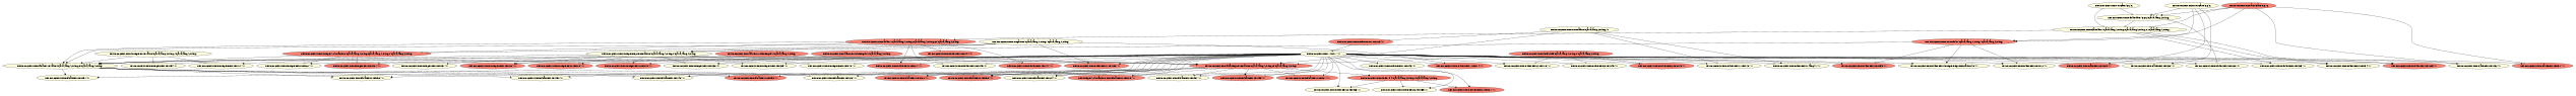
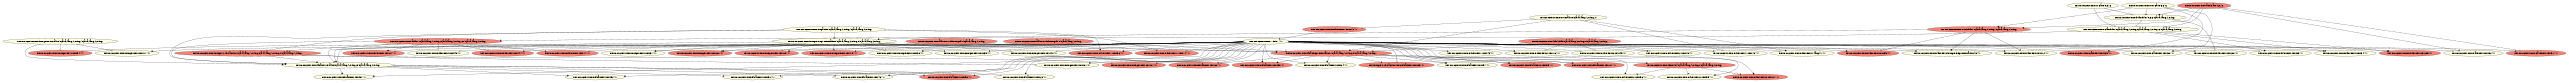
  digraph {
    node [fillcolor=lightyellow style=filled]
    edge [arrowhead=dot]
    "net.mooctest.ALU.integerTrueValue(Ljava/lang/String;)Ljava/lang/String;"
-   "net.mooctest.ALUIntegerTest.test54()V"
+   "net.mooctest.ALUIntegerTest.test54()V" [fillcolor=salmon]
    "net.mooctest.ALUIntegerTest.test17()V"
    "net.mooctest.ALU.floatTrueValue(Ljava/lang/String;II)Ljava/lang/String;"
    "net.mooctest.ALUFloatTest.test51()V"
    "net.mooctest.ALUFloatTest.test52()V"
    "net.mooctest.ALUFloatTest.test50()V"
    "net.mooctest.ALUFloatTest.test46()V"
    "net.mooctest.ALUFloatTest.test53()V" [fillcolor=salmon]
    "net.mooctest.ALUFloatTest.test22()V"
    "net.mooctest.ALU.<init>()V"
    "net.mooctest.ALUGateTest.test29()V" [fillcolor=salmon]
    "net.mooctest.ALUAdderTest.test27()V" [fillcolor=salmon]
    "net.mooctest.ALUOtherTest2.test56()V"
    "net.mooctest.ALUFloatTest.test60()V" [fillcolor=salmon]
    "net.mooctest.ALUIntegerTest.test61()V"
    "net.mooctest.ALUOtherTest2.test16()V"
    "net.mooctest.ALUOtherTest2.test49()V"
    "net.mooctest.ALUOtherTest2.test55()V"
    "net.mooctest.ALUOtherTest2.test21()V" [fillcolor=salmon]
    "net.mooctest.ALUOtherTest1.test36()V" [fillcolor=salmon]
    "net.mooctest.ALUGateTest.test32()V"
    "net.mooctest.ALUFloatTest.test58()V" [fillcolor=salmon]
    "net.mooctest.ALUAdderTest.test35()V" [fillcolor=salmon]
    "net.mooctest.ALUGateTest.test31()V" [fillcolor=salmon]
    "net.mooctest.ALUIntegerTest.test37()V"
    "net.mooctest.ALUAdderTest.test33()V"
    "net.mooctest.ALUIntegerTest.test01()V" [fillcolor=salmon]
-   "net.mooctest.ALUOtherTest2.test15()V" [fillcolor=salmon]
+   "net.mooctest.ALUOtherTest2.test15()V"
    "net.mooctest.ALUOtherTest1.test43()V"
    "net.mooctest.ALUFloatTest.test24()V"
    "net.mooctest.ALUIntegerTest.test20()V" [fillcolor=salmon]
    "net.mooctest.ALUIntegerTest.test08()V" [fillcolor=salmon]
    "net.mooctest.ALUGateTest.test30()V"
    "net.mooctest.ALUIntegerTest.test19()V" [fillcolor=salmon]
    n36 [fillcolor=salmon label="net.integerSubtraction.ALUFloatTest.test23()V"]
    n37 [label="net.mooctest.ALUAdderTest.integerRepresentation48()V"]
    "net.mooctest.ALUOtherTest1.test42()V"
    "net.mooctest.ALUIntegerTest.test38()V"
    "net.mooctest.ALUIntegerTest.test39()V"
    "net.mooctest.ALUAdderTest.test45()V"
    "net.mooctest.ALUAdderTest.test34()V"
    "net.mooctest.ALUIntegerTest.test40()V"
    "net.mooctest.ALUAdderTest.test12()V"
    "net.mooctest.ALUOtherTest1.test14()V" [fillcolor=salmon]
    "net.mooctest.ALUAdderTest.test25()V" [fillcolor=salmon]
    "net.mooctest.ALUFloatTest.test57()V"
    "net.mooctest.ALUAdderTest.test44()V" [fillcolor=salmon]
    "net.mooctest.ALUAdderTest.test47()V" [fillcolor=salmon]
    "net.mooctest.ALUFloatTest.test59()V" [fillcolor=salmon]
    "net.mooctest.ALUAdderTest.test28()V"
    n52 [label="net.mooctest.ALUOtherTest1.lang41()V"]
    "net.mooctest.ALUFloatTest.test07()V" [fillcolor=salmon]
    "net.mooctest.ALUOtherTest1.test13()V" [fillcolor=salmon]
    "net.mooctest.ALU.orGate(CC)C"
    "net.mooctest.ALU.claAdder(Ljava/lang/String;Ljava/lang/String;C)Ljava/lang/String;"
    "net.mooctest.ALU.fullAdder(CCC)Ljava/lang/String;"
    "net.mooctest.ALU.adder(Ljava/lang/String;Ljava/lang/String;CI)Ljava/lang/String;" [fillcolor=salmon]
    "net.mooctest.ALU.integerSubtraction(Ljava/lang/String;Ljava/lang/String;I)Ljava/lang/String;" [fillcolor=salmon]
    "net.mooctest.ALU.leftShift(Ljava/lang/String;I)Ljava/lang/String;" [fillcolor=salmon]
    "net.mooctest.ALU.floatRepresentation(Ljava/lang/String;II)Ljava/lang/String;" [fillcolor=salmon]
    "net.mooctest.ALU.ieee754(Ljava/lang/String;I)Ljava/lang/String;" [fillcolor=salmon]
    "net.mooctest.ALU.xorGate(CC)C"
    "net.mooctest.ALU.oneAdder(Ljava/lang/String;)Ljava/lang/String;" [fillcolor=salmon]
    "net.mooctest.ALU.integerRepresentation(Ljava/lang/String;I)Ljava/lang/String;"
    "net.mooctest.ALU.negation(Ljava/lang/String;)Ljava/lang/String;"
    "net.mooctest.ALU.allZeroWithLength(I)Ljava/lang/String;" [fillcolor=salmon]
    "net.mooctest.ALU.normalize(Ljava/lang/String;)I"
    "net.mooctest.ALU.andGate(CC)C" [fillcolor=salmon]
    "net.mooctest.ALU.allOneWithLength(I)Ljava/lang/String;" [fillcolor=salmon]
    "net.mooctest.ALU.integerTrueValue(Ljava/lang/String;)Ljava/lang/String;" -> "net.mooctest.ALUIntegerTest.test54()V" [arrowhead=odot]
    "net.mooctest.ALU.integerTrueValue(Ljava/lang/String;)Ljava/lang/String;" -> "net.mooctest.ALUIntegerTest.test17()V" [arrowhead=odot]
    "net.mooctest.ALU.integerTrueValue(Ljava/lang/String;)Ljava/lang/String;" -> "net.mooctest.ALU.floatTrueValue(Ljava/lang/String;II)Ljava/lang/String;"
    "net.mooctest.ALU.floatTrueValue(Ljava/lang/String;II)Ljava/lang/String;" -> "net.mooctest.ALUFloatTest.test51()V"
    "net.mooctest.ALU.floatTrueValue(Ljava/lang/String;II)Ljava/lang/String;" -> "net.mooctest.ALUFloatTest.test52()V"
    "net.mooctest.ALU.floatTrueValue(Ljava/lang/String;II)Ljava/lang/String;" -> "net.mooctest.ALUFloatTest.test50()V" [arrowhead=tee]
    "net.mooctest.ALU.floatTrueValue(Ljava/lang/String;II)Ljava/lang/String;" -> "net.mooctest.ALUFloatTest.test46()V" [arrowhead=tee]
    "net.mooctest.ALU.floatTrueValue(Ljava/lang/String;II)Ljava/lang/String;" -> "net.mooctest.ALUFloatTest.test53()V" [arrowhead=tee]
    "net.mooctest.ALU.floatTrueValue(Ljava/lang/String;II)Ljava/lang/String;" -> "net.mooctest.ALUFloatTest.test22()V" [arrowhead=odot]
    "net.mooctest.ALU.<init>()V" -> "net.mooctest.ALUIntegerTest.test54()V" [arrowhead=odot]
    "net.mooctest.ALU.<init>()V" -> "net.mooctest.ALUIntegerTest.test17()V"
    "net.mooctest.ALU.<init>()V" -> "net.mooctest.ALUFloatTest.test51()V"
    "net.mooctest.ALU.<init>()V" -> "net.mooctest.ALUFloatTest.test52()V"
    "net.mooctest.ALU.<init>()V" -> "net.mooctest.ALUFloatTest.test50()V" [arrowhead=tee]
    "net.mooctest.ALU.<init>()V" -> "net.mooctest.ALUFloatTest.test46()V"
    "net.mooctest.ALU.<init>()V" -> "net.mooctest.ALUFloatTest.test53()V" [arrowhead=tee]
    "net.mooctest.ALU.<init>()V" -> "net.mooctest.ALUFloatTest.test22()V"
    "net.mooctest.ALU.<init>()V" -> "net.mooctest.ALUGateTest.test29()V" [arrowhead=odot]
    "net.mooctest.ALU.<init>()V" -> "net.mooctest.ALUAdderTest.test27()V" [arrowhead=odot]
    "net.mooctest.ALU.<init>()V" -> "net.mooctest.ALUOtherTest2.test56()V"
    "net.mooctest.ALU.<init>()V" -> "net.mooctest.ALUFloatTest.test60()V" [arrowhead=tee]
    "net.mooctest.ALU.<init>()V" -> "net.mooctest.ALUIntegerTest.test61()V"
    "net.mooctest.ALU.<init>()V" -> "net.mooctest.ALUOtherTest2.test16()V"
    "net.mooctest.ALU.<init>()V" -> "net.mooctest.ALUOtherTest2.test49()V" [arrowhead=odot]
    "net.mooctest.ALU.<init>()V" -> "net.mooctest.ALUOtherTest2.test55()V"
    "net.mooctest.ALU.<init>()V" -> "net.mooctest.ALUOtherTest2.test21()V"
    "net.mooctest.ALU.<init>()V" -> "net.mooctest.ALUOtherTest1.test36()V"
    "net.mooctest.ALU.<init>()V" -> "net.mooctest.ALUGateTest.test32()V" [arrowhead=odot]
    "net.mooctest.ALU.<init>()V" -> "net.mooctest.ALUFloatTest.test58()V"
    "net.mooctest.ALU.<init>()V" -> "net.mooctest.ALUAdderTest.test35()V"
    "net.mooctest.ALU.<init>()V" -> "net.mooctest.ALUGateTest.test31()V" [arrowhead=tee]
+   "net.mooctest.ALU.<init>()V" -> "net.mooctest.ALUIntegerTest.test37()V" [arrowhead=tee]
    "net.mooctest.ALU.<init>()V" -> "net.mooctest.ALUAdderTest.test33()V" [arrowhead=odot]
    "net.mooctest.ALU.<init>()V" -> "net.mooctest.ALUIntegerTest.test01()V" [arrowhead=tee]
    "net.mooctest.ALU.<init>()V" -> "net.mooctest.ALUOtherTest2.test15()V" [arrowhead=tee]
    "net.mooctest.ALU.<init>()V" -> "net.mooctest.ALUOtherTest1.test43()V" [arrowhead=tee]
    "net.mooctest.ALU.<init>()V" -> "net.mooctest.ALUFloatTest.test24()V" [arrowhead=tee]
    "net.mooctest.ALU.<init>()V" -> "net.mooctest.ALUIntegerTest.test20()V" [arrowhead=tee]
    "net.mooctest.ALU.<init>()V" -> "net.mooctest.ALUIntegerTest.test08()V"
    "net.mooctest.ALU.<init>()V" -> "net.mooctest.ALUGateTest.test30()V" [arrowhead=odot]
    "net.mooctest.ALU.<init>()V" -> "net.mooctest.ALUIntegerTest.test19()V" [arrowhead=tee]
    "net.mooctest.ALU.<init>()V" -> n36 [arrowhead=odot]
    "net.mooctest.ALU.<init>()V" -> n37
    "net.mooctest.ALU.<init>()V" -> "net.mooctest.ALUOtherTest1.test42()V" [arrowhead=tee]
    "net.mooctest.ALU.<init>()V" -> "net.mooctest.ALUIntegerTest.test38()V"
    "net.mooctest.ALU.<init>()V" -> "net.mooctest.ALUIntegerTest.test39()V" [arrowhead=tee]
    "net.mooctest.ALU.<init>()V" -> "net.mooctest.ALUAdderTest.test45()V" [arrowhead=odot]
    "net.mooctest.ALU.<init>()V" -> "net.mooctest.ALUAdderTest.test34()V"
    "net.mooctest.ALU.<init>()V" -> "net.mooctest.ALUIntegerTest.test40()V" [arrowhead=odot]
    "net.mooctest.ALU.<init>()V" -> "net.mooctest.ALUAdderTest.test12()V"
    "net.mooctest.ALU.<init>()V" -> "net.mooctest.ALUOtherTest1.test14()V" [arrowhead=odot]
    "net.mooctest.ALU.<init>()V" -> "net.mooctest.ALUAdderTest.test25()V"
    "net.mooctest.ALU.<init>()V" -> "net.mooctest.ALUFloatTest.test57()V" [arrowhead=tee]
+   "net.mooctest.ALU.<init>()V" -> "net.mooctest.ALUAdderTest.test44()V" [arrowhead=tee]
    "net.mooctest.ALU.<init>()V" -> "net.mooctest.ALUAdderTest.test47()V" [arrowhead=odot]
    "net.mooctest.ALU.<init>()V" -> "net.mooctest.ALUFloatTest.test59()V" [arrowhead=odot]
    "net.mooctest.ALU.<init>()V" -> "net.mooctest.ALUAdderTest.test28()V" [arrowhead=tee]
    "net.mooctest.ALU.<init>()V" -> n52 [arrowhead=odot]
    "net.mooctest.ALU.<init>()V" -> "net.mooctest.ALUFloatTest.test07()V" [arrowhead=tee]
    "net.mooctest.ALUOtherTest1.test13()V" -> "net.mooctest.ALU.<init>()V" [arrowhead=tee]
    "net.mooctest.ALU.orGate(CC)C" -> "net.mooctest.ALU.claAdder(Ljava/lang/String;Ljava/lang/String;C)Ljava/lang/String;" [arrowhead=odot]
    "net.mooctest.ALU.orGate(CC)C" -> "net.mooctest.ALU.fullAdder(CCC)Ljava/lang/String;" [arrowhead=odot]
    "net.mooctest.ALU.claAdder(Ljava/lang/String;Ljava/lang/String;C)Ljava/lang/String;" -> "net.mooctest.ALUAdderTest.test33()V"
    "net.mooctest.ALU.claAdder(Ljava/lang/String;Ljava/lang/String;C)Ljava/lang/String;" -> "net.mooctest.ALUAdderTest.test34()V" [arrowhead=tee]
    "net.mooctest.ALU.claAdder(Ljava/lang/String;Ljava/lang/String;C)Ljava/lang/String;" -> "net.mooctest.ALUAdderTest.test25()V" [arrowhead=tee]
    "net.mooctest.ALU.claAdder(Ljava/lang/String;Ljava/lang/String;C)Ljava/lang/String;" -> "net.mooctest.ALU.adder(Ljava/lang/String;Ljava/lang/String;CI)Ljava/lang/String;" [arrowhead=tee]
    "net.mooctest.ALU.fullAdder(CCC)Ljava/lang/String;" -> "net.mooctest.ALUAdderTest.test28()V" [arrowhead=odot]
    "net.mooctest.ALU.fullAdder(CCC)Ljava/lang/String;" -> "net.mooctest.ALU.claAdder(Ljava/lang/String;Ljava/lang/String;C)Ljava/lang/String;" [arrowhead=odot]
    "net.mooctest.ALU.adder(Ljava/lang/String;Ljava/lang/String;CI)Ljava/lang/String;" -> "net.mooctest.ALU.floatTrueValue(Ljava/lang/String;II)Ljava/lang/String;"
    "net.mooctest.ALU.adder(Ljava/lang/String;Ljava/lang/String;CI)Ljava/lang/String;" -> "net.mooctest.ALUAdderTest.test27()V"
    "net.mooctest.ALU.adder(Ljava/lang/String;Ljava/lang/String;CI)Ljava/lang/String;" -> "net.mooctest.ALUAdderTest.test45()V" [arrowhead=odot]
    "net.mooctest.ALU.adder(Ljava/lang/String;Ljava/lang/String;CI)Ljava/lang/String;" -> "net.mooctest.ALUAdderTest.test44()V" [arrowhead=odot]
    "net.mooctest.ALU.adder(Ljava/lang/String;Ljava/lang/String;CI)Ljava/lang/String;" -> "net.mooctest.ALUAdderTest.test47()V" [arrowhead=tee]
    "net.mooctest.ALU.adder(Ljava/lang/String;Ljava/lang/String;CI)Ljava/lang/String;" -> "net.mooctest.ALU.integerSubtraction(Ljava/lang/String;Ljava/lang/String;I)Ljava/lang/String;" [arrowhead=odot]
    "net.mooctest.ALU.integerSubtraction(Ljava/lang/String;Ljava/lang/String;I)Ljava/lang/String;" -> "net.mooctest.ALU.floatTrueValue(Ljava/lang/String;II)Ljava/lang/String;"
    "net.mooctest.ALU.integerSubtraction(Ljava/lang/String;Ljava/lang/String;I)Ljava/lang/String;" -> "net.mooctest.ALUIntegerTest.test61()V" [arrowhead=odot]
    "net.mooctest.ALU.integerSubtraction(Ljava/lang/String;Ljava/lang/String;I)Ljava/lang/String;" -> "net.mooctest.ALUIntegerTest.test01()V" [arrowhead=odot]
    "net.mooctest.ALU.leftShift(Ljava/lang/String;I)Ljava/lang/String;" -> "net.mooctest.ALUOtherTest2.test16()V" [arrowhead=odot]
    "net.mooctest.ALU.leftShift(Ljava/lang/String;I)Ljava/lang/String;" -> "net.mooctest.ALUOtherTest2.test49()V" [arrowhead=odot]
    "net.mooctest.ALU.leftShift(Ljava/lang/String;I)Ljava/lang/String;" -> "net.mooctest.ALUOtherTest2.test15()V" [arrowhead=odot]
    "net.mooctest.ALU.leftShift(Ljava/lang/String;I)Ljava/lang/String;" -> "net.mooctest.ALU.floatRepresentation(Ljava/lang/String;II)Ljava/lang/String;" [arrowhead=tee]
    "net.mooctest.ALU.floatRepresentation(Ljava/lang/String;II)Ljava/lang/String;" -> "net.mooctest.ALUFloatTest.test60()V" [arrowhead=odot]
    "net.mooctest.ALU.floatRepresentation(Ljava/lang/String;II)Ljava/lang/String;" -> "net.mooctest.ALUFloatTest.test58()V"
    "net.mooctest.ALU.floatRepresentation(Ljava/lang/String;II)Ljava/lang/String;" -> "net.mooctest.ALUFloatTest.test24()V"
    "net.mooctest.ALU.floatRepresentation(Ljava/lang/String;II)Ljava/lang/String;" -> n36 [arrowhead=tee]
    "net.mooctest.ALU.floatRepresentation(Ljava/lang/String;II)Ljava/lang/String;" -> "net.mooctest.ALUFloatTest.test57()V" [arrowhead=tee]
    "net.mooctest.ALU.floatRepresentation(Ljava/lang/String;II)Ljava/lang/String;" -> "net.mooctest.ALUFloatTest.test59()V"
    "net.mooctest.ALU.floatRepresentation(Ljava/lang/String;II)Ljava/lang/String;" -> "net.mooctest.ALUFloatTest.test07()V" [arrowhead=odot]
    "net.mooctest.ALU.floatRepresentation(Ljava/lang/String;II)Ljava/lang/String;" -> "net.mooctest.ALU.ieee754(Ljava/lang/String;I)Ljava/lang/String;"
    "net.mooctest.ALU.ieee754(Ljava/lang/String;I)Ljava/lang/String;" -> "net.mooctest.ALUOtherTest2.test56()V" [arrowhead=tee]
    "net.mooctest.ALU.ieee754(Ljava/lang/String;I)Ljava/lang/String;" -> "net.mooctest.ALUOtherTest2.test55()V" [arrowhead=tee]
    "net.mooctest.ALU.ieee754(Ljava/lang/String;I)Ljava/lang/String;" -> "net.mooctest.ALUOtherTest2.test21()V" [arrowhead=tee]
    "net.mooctest.ALU.xorGate(CC)C" -> "net.mooctest.ALUGateTest.test29()V"
    "net.mooctest.ALU.xorGate(CC)C" -> "net.mooctest.ALUGateTest.test30()V"
    "net.mooctest.ALU.xorGate(CC)C" -> "net.mooctest.ALU.fullAdder(CCC)Ljava/lang/String;" [arrowhead=tee]
    "net.mooctest.ALU.xorGate(CC)C" -> "net.mooctest.ALU.oneAdder(Ljava/lang/String;)Ljava/lang/String;"
    "net.mooctest.ALU.oneAdder(Ljava/lang/String;)Ljava/lang/String;" -> "net.mooctest.ALUAdderTest.test35()V" [arrowhead=odot]
    "net.mooctest.ALU.oneAdder(Ljava/lang/String;)Ljava/lang/String;" -> n37
    "net.mooctest.ALU.oneAdder(Ljava/lang/String;)Ljava/lang/String;" -> "net.mooctest.ALUAdderTest.test12()V" [arrowhead=tee]
    "net.mooctest.ALU.oneAdder(Ljava/lang/String;)Ljava/lang/String;" -> "net.mooctest.ALU.integerRepresentation(Ljava/lang/String;I)Ljava/lang/String;"
    "net.mooctest.ALU.integerRepresentation(Ljava/lang/String;I)Ljava/lang/String;" -> "net.mooctest.ALU.floatTrueValue(Ljava/lang/String;II)Ljava/lang/String;" [arrowhead=tee]
    "net.mooctest.ALU.integerRepresentation(Ljava/lang/String;I)Ljava/lang/String;" -> "net.mooctest.ALUIntegerTest.test37()V" [arrowhead=tee]
    "net.mooctest.ALU.integerRepresentation(Ljava/lang/String;I)Ljava/lang/String;" -> "net.mooctest.ALUIntegerTest.test20()V"
    "net.mooctest.ALU.integerRepresentation(Ljava/lang/String;I)Ljava/lang/String;" -> "net.mooctest.ALUIntegerTest.test08()V" [arrowhead=odot]
    "net.mooctest.ALU.integerRepresentation(Ljava/lang/String;I)Ljava/lang/String;" -> "net.mooctest.ALUIntegerTest.test19()V" [arrowhead=tee]
    "net.mooctest.ALU.integerRepresentation(Ljava/lang/String;I)Ljava/lang/String;" -> "net.mooctest.ALUIntegerTest.test38()V" [arrowhead=odot]
    "net.mooctest.ALU.integerRepresentation(Ljava/lang/String;I)Ljava/lang/String;" -> "net.mooctest.ALUIntegerTest.test39()V" [arrowhead=tee]
    "net.mooctest.ALU.integerRepresentation(Ljava/lang/String;I)Ljava/lang/String;" -> "net.mooctest.ALUIntegerTest.test40()V" [arrowhead=odot]
    "net.mooctest.ALU.integerRepresentation(Ljava/lang/String;I)Ljava/lang/String;" -> "net.mooctest.ALU.floatRepresentation(Ljava/lang/String;II)Ljava/lang/String;"
    "net.mooctest.ALU.negation(Ljava/lang/String;)Ljava/lang/String;" -> "net.mooctest.ALU.floatTrueValue(Ljava/lang/String;II)Ljava/lang/String;"
    "net.mooctest.ALU.negation(Ljava/lang/String;)Ljava/lang/String;" -> "net.mooctest.ALUOtherTest1.test36()V"
    "net.mooctest.ALU.negation(Ljava/lang/String;)Ljava/lang/String;" -> "net.mooctest.ALUOtherTest1.test14()V" [arrowhead=tee]
    "net.mooctest.ALU.negation(Ljava/lang/String;)Ljava/lang/String;" -> "net.mooctest.ALU.integerSubtraction(Ljava/lang/String;Ljava/lang/String;I)Ljava/lang/String;" [arrowhead=odot]
    "net.mooctest.ALU.negation(Ljava/lang/String;)Ljava/lang/String;" -> "net.mooctest.ALU.integerRepresentation(Ljava/lang/String;I)Ljava/lang/String;" [arrowhead=tee]
    "net.mooctest.ALU.allZeroWithLength(I)Ljava/lang/String;" -> "net.mooctest.ALU.floatTrueValue(Ljava/lang/String;II)Ljava/lang/String;"
    "net.mooctest.ALU.allZeroWithLength(I)Ljava/lang/String;" -> "net.mooctest.ALU.floatRepresentation(Ljava/lang/String;II)Ljava/lang/String;" [arrowhead=odot]
    "net.mooctest.ALU.normalize(Ljava/lang/String;)I" -> "net.mooctest.ALUOtherTest1.test42()V" [arrowhead=odot]
    "net.mooctest.ALU.normalize(Ljava/lang/String;)I" -> n52
    "net.mooctest.ALU.normalize(Ljava/lang/String;)I" -> "net.mooctest.ALUOtherTest1.test13()V" [arrowhead=odot]
    "net.mooctest.ALU.normalize(Ljava/lang/String;)I" -> "net.mooctest.ALU.floatRepresentation(Ljava/lang/String;II)Ljava/lang/String;"
    "net.mooctest.ALU.andGate(CC)C" -> "net.mooctest.ALUGateTest.test32()V" [arrowhead=tee]
    "net.mooctest.ALU.andGate(CC)C" -> "net.mooctest.ALUGateTest.test31()V" [arrowhead=odot]
    "net.mooctest.ALU.andGate(CC)C" -> "net.mooctest.ALU.claAdder(Ljava/lang/String;Ljava/lang/String;C)Ljava/lang/String;" [arrowhead=odot]
    "net.mooctest.ALU.andGate(CC)C" -> "net.mooctest.ALU.fullAdder(CCC)Ljava/lang/String;"
    "net.mooctest.ALU.andGate(CC)C" -> "net.mooctest.ALU.oneAdder(Ljava/lang/String;)Ljava/lang/String;"
    "net.mooctest.ALU.allOneWithLength(I)Ljava/lang/String;" -> "net.mooctest.ALU.floatTrueValue(Ljava/lang/String;II)Ljava/lang/String;" [arrowhead=odot]
    "net.mooctest.ALU.allOneWithLength(I)Ljava/lang/String;" -> "net.mooctest.ALU.floatRepresentation(Ljava/lang/String;II)Ljava/lang/String;" [arrowhead=tee]
  }
